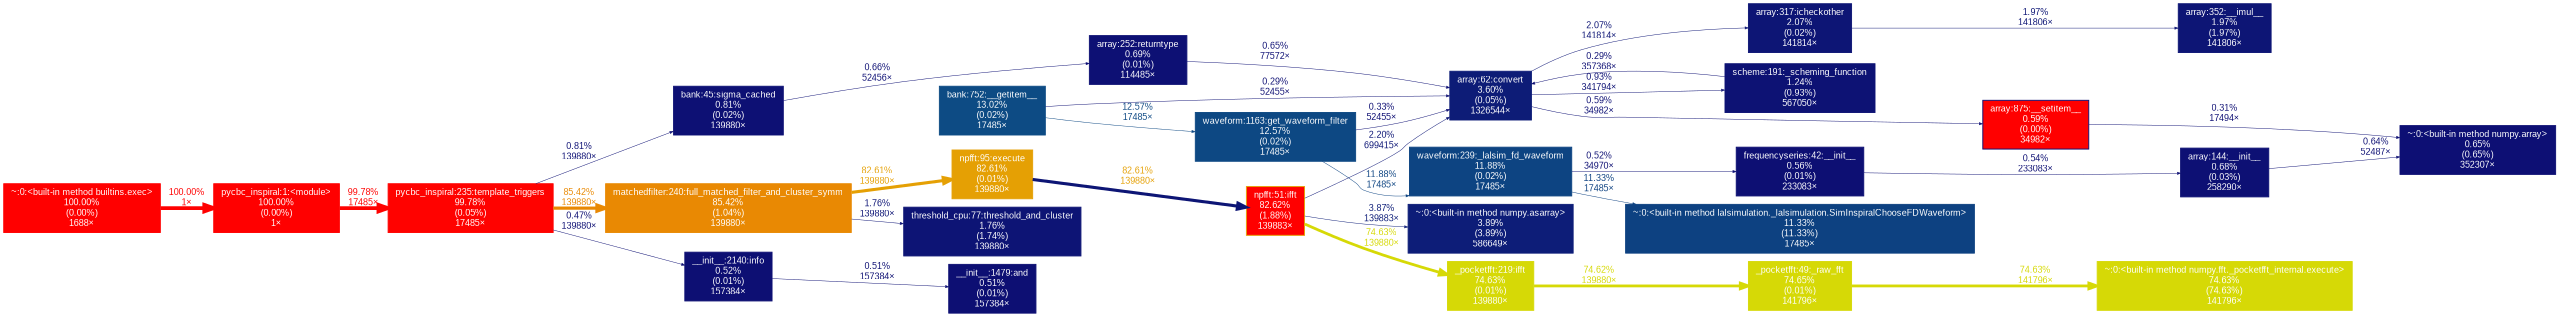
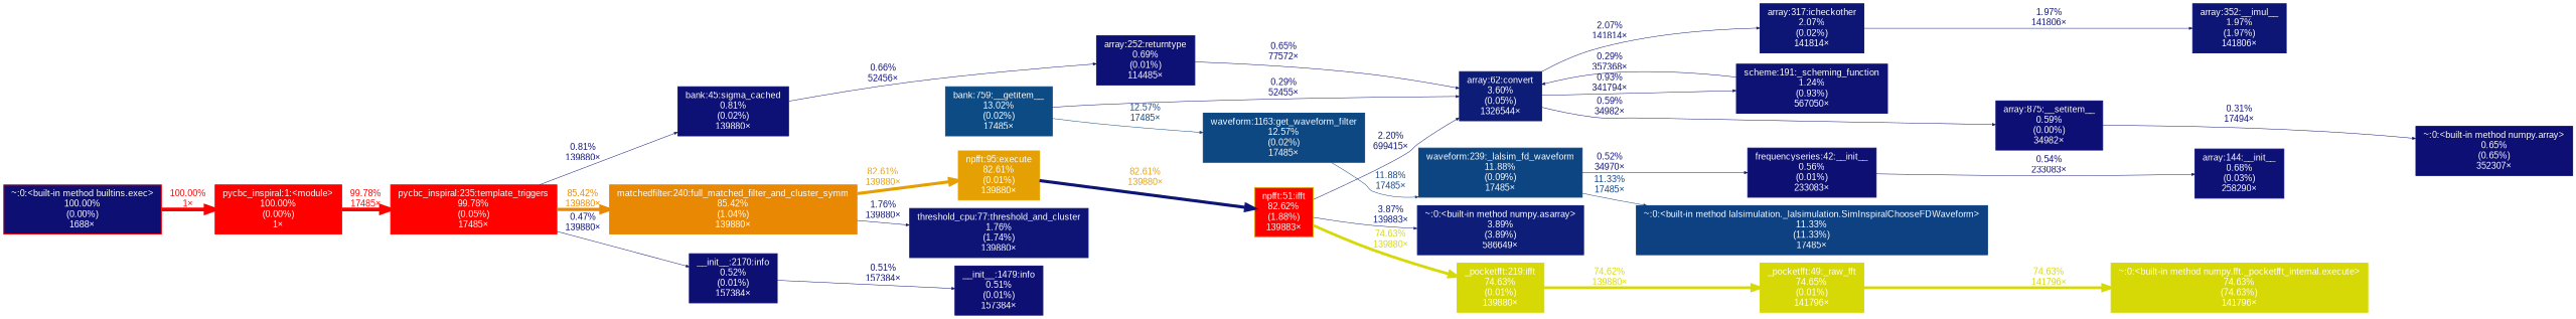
  digraph {
    fontname=Arial
    nodesep=0.125
    rankdir=LR
    ranksep=0.25
    node [color="#0d1074" fontcolor="#ffffff" fontname=Arial fontsize=10.00 shape=box style=filled]
    edge [arrowsize=0.35 color="#0d0f73" fontcolor="#0d0f73" fontname=Arial fontsize=10.00 labeldistance=0.50 penwidth=0.50]
    n1 [color="#ff0000" height=0 label="pycbc_inspiral:1:<module>\n100.00%\n(0.00%)\n1×" width=0]
    n2 [color="#ff0200" height=0 label="pycbc_inspiral:235:template_triggers\n99.78%\n(0.05%)\n17485×" width=0]
    n3 [height=0 label="bank:45:sigma_cached\n0.81%\n(0.02%)\n139880×" width=0]
    n4 [color="#e98903" height=0 label="matchedfilter:240:full_matched_filter_and_cluster_symm\n85.42%\n(1.04%)\n139880×" width=0]
-   n5 [color="#0d0f73" height=0 label="__init__:2140:info\n0.52%\n(0.01%)\n157384×" width=0]
+   n5 [color="#0d0f73" height=0 label="__init__:2170:info\n0.52%\n(0.01%)\n157384×" width=0]
    n6 [height=0 label="array:252:returntype\n0.69%\n(0.01%)\n114485×" width=0]
-   n7 [color="#0d4b84" height=0 label="bank:752:__getitem__\n13.02%\n(0.02%)\n17485×" width=0]
+   n7 [color="#0d4b84" height=0 label="bank:759:__getitem__\n13.02%\n(0.02%)\n17485×" width=0]
    n8 [color="#0d1c77" height=0 label="array:62:convert\n3.60%\n(0.05%)\n1326544×" width=0]
    n9 [color="#0d4883" height=0 label="waveform:1163:get_waveform_filter\n12.57%\n(0.02%)\n17485×" width=0]
    n10 [color="#e5a004" height=0 label="npfft:95:execute\n82.61%\n(0.01%)\n139880×" width=0]
    n11 [color="#0d1475" height=0 label="threshold_cpu:77:threshold_and_cluster\n1.76%\n(1.74%)\n139880×" width=0]
-   n12 [color="#0d0f73" height=0 label="__init__:1479:and\n0.51%\n(0.01%)\n157384×" width=0]
+   n12 [color="#0d0f73" height=0 label="__init__:1479:info\n0.51%\n(0.01%)\n157384×" width=0]
    n13 [color="#0d0f74" height=0 label="~:0:<built-in method numpy.array>\n0.65%\n(0.65%)\n352307×" width=0]
-   n14 [color="#ff0000" height=0 label="~:0:<built-in method builtins.exec>\n100.00%\n(0.00%)\n1688×" width=0]
+   n14 [color="#ff0000" height=0 label="~:0:<built-in method builtins.exec>\n100.00%\n(0.00%)\n1688×" width=0 fillcolor="#0d0f73"]
    n15 [color="#0d1274" height=0 label="scheme:191:_scheming_function\n1.24%\n(0.93%)\n567050×" width=0]
-   n16 [color="#0d0f74" height=0 label="array:875:__setitem__\n0.59%\n(0.00%)\n34982×" width=0 fillcolor="#ff0000"]
+   n16 [color="#0d0f74" height=0 label="array:875:__setitem__\n0.59%\n(0.00%)\n34982×" width=0]
    n17 [color="#0d1575" height=0 label="array:317:icheckother\n2.07%\n(0.02%)\n141814×" width=0]
    n18 [color="#0d1575" height=0 label="array:352:__imul__\n1.97%\n(1.97%)\n141806×" width=0]
    n19 [height=0 label="array:144:__init__\n0.68%\n(0.03%)\n258290×" width=0]
-   n20 [color="#0d4482" height=0 label="waveform:239:_lalsim_fd_waveform\n11.88%\n(0.02%)\n17485×" width=0]
+   n20 [color="#0d4482" height=0 label="waveform:239:_lalsim_fd_waveform\n11.88%\n(0.09%)\n17485×" width=0]
    n21 [color="#0d0f73" height=0 label="frequencyseries:42:__init__\n0.56%\n(0.01%)\n233083×" width=0]
    n22 [color="#0d4181" height=0 label="~:0:<built-in method lalsimulation._lalsimulation.SimInspiralChooseFDWaveform>\n11.33%\n(11.33%)\n17485×" width=0]
    n23 [color="#e5a004" fillcolor="#ff0000" height=0 label="npfft:51:ifft\n82.62%\n(1.88%)\n139883×" width=0]
    n24 [color="#d6d906" height=0 label="_pocketfft:49:_raw_fft\n74.65%\n(0.01%)\n141796×" width=0]
    n25 [color="#d6d906" height=0 label="~:0:<built-in method numpy.fft._pocketfft_internal.execute>\n74.63%\n(74.63%)\n141796×" width=0]
    n26 [color="#d6d906" height=0 label="_pocketfft:219:ifft\n74.63%\n(0.01%)\n139880×" width=0]
    n27 [color="#0d1d78" height=0 label="~:0:<built-in method numpy.asarray>\n3.89%\n(3.89%)\n586649×" width=0]
    n1 -> n2 [arrowsize=1.00 color="#ff0200" fontcolor="#ff0200" label="99.78%\n17485×" labeldistance=3.99 penwidth=3.99]
    n2 -> n3 [color="#0d1074" fontcolor="#0d1074" label="0.81%\n139880×"]
    n2 -> n4 [arrowsize=0.92 color="#e98903" fontcolor="#e98903" label="85.42%\n139880×" labeldistance=3.42 penwidth=3.42]
    n2 -> n5 [label="0.47%\n139880×"]
    n3 -> n6 [color="#0d0f74" fontcolor="#0d0f74" label="0.66%\n52456×"]
    n4 -> n10 [arrowsize=0.91 color="#e5a004" fontcolor="#e5a004" label="82.61%\n139880×" labeldistance=3.30 penwidth=3.30]
    n4 -> n11 [color="#0d1475" fontcolor="#0d1475" label="1.76%\n139880×"]
    n5 -> n12 [label="0.51%\n157384×"]
    n6 -> n8 [color="#0d0f74" fontcolor="#0d0f74" label="0.65%\n77572×"]
    n7 -> n8 [color="#0d0e73" fontcolor="#0d0e73" label="0.29%\n52455×"]
    n7 -> n9 [color="#0d4883" fontcolor="#0d4883" label="12.57%\n17485×"]
    n8 -> n15 [color="#0d1174" fontcolor="#0d1174" label="0.93%\n341794×"]
    n8 -> n16 [color="#0d0f74" fontcolor="#0d0f74" label="0.59%\n34982×"]
    n8 -> n17 [color="#0d1575" fontcolor="#0d1575" label="2.07%\n141814×"]
-   n9 -> n8 [color="#0d0e73" fontcolor="#0d0e73" label="0.33%\n52455×"]
    n9 -> n20 [color="#0d4482" fontcolor="#0d4482" label="11.88%\n17485×"]
    n10 -> n23 [arrowsize=0.91 color="#0d1575" fontcolor="#e5a004" label="82.61%\n139880×" labeldistance=3.30 penwidth=3.30]
    n14 -> n1 [arrowsize=1.00 color="#ff0000" fontcolor="#ff0000" label="100.00%\n1×" labeldistance=4.00 penwidth=4.00]
    n15 -> n8 [color="#0d0e73" fontcolor="#0d0e73" label="0.29%\n357368×"]
    n16 -> n13 [color="#0d0e73" fontcolor="#0d0e73" label="0.31%\n17494×"]
    n17 -> n18 [color="#0d1575" fontcolor="#0d1575" label="1.97%\n141806×"]
-   n19 -> n13 [color="#0d0f74" fontcolor="#0d0f74" label="0.64%\n52487×"]
    n20 -> n21 [label="0.52%\n34970×"]
    n20 -> n22 [color="#0d4181" fontcolor="#0d4181" label="11.33%\n17485×"]
    n21 -> n19 [label="0.54%\n233083×"]
    n23 -> n8 [color="#0d1676" fontcolor="#0d1676" label="2.20%\n699415×"]
    n23 -> n26 [arrowsize=0.86 color="#d6d906" fontcolor="#d6d906" label="74.63%\n139880×" labeldistance=2.99 penwidth=2.99]
    n23 -> n27 [color="#0d1d78" fontcolor="#0d1d78" label="3.87%\n139883×"]
    n24 -> n25 [arrowsize=0.86 color="#d6d906" fontcolor="#d6d906" label="74.63%\n141796×" labeldistance=2.99 penwidth=2.99]
    n26 -> n24 [arrowsize=0.86 color="#d6d906" fontcolor="#d6d906" label="74.62%\n139880×" labeldistance=2.98 penwidth=2.98]
  }
